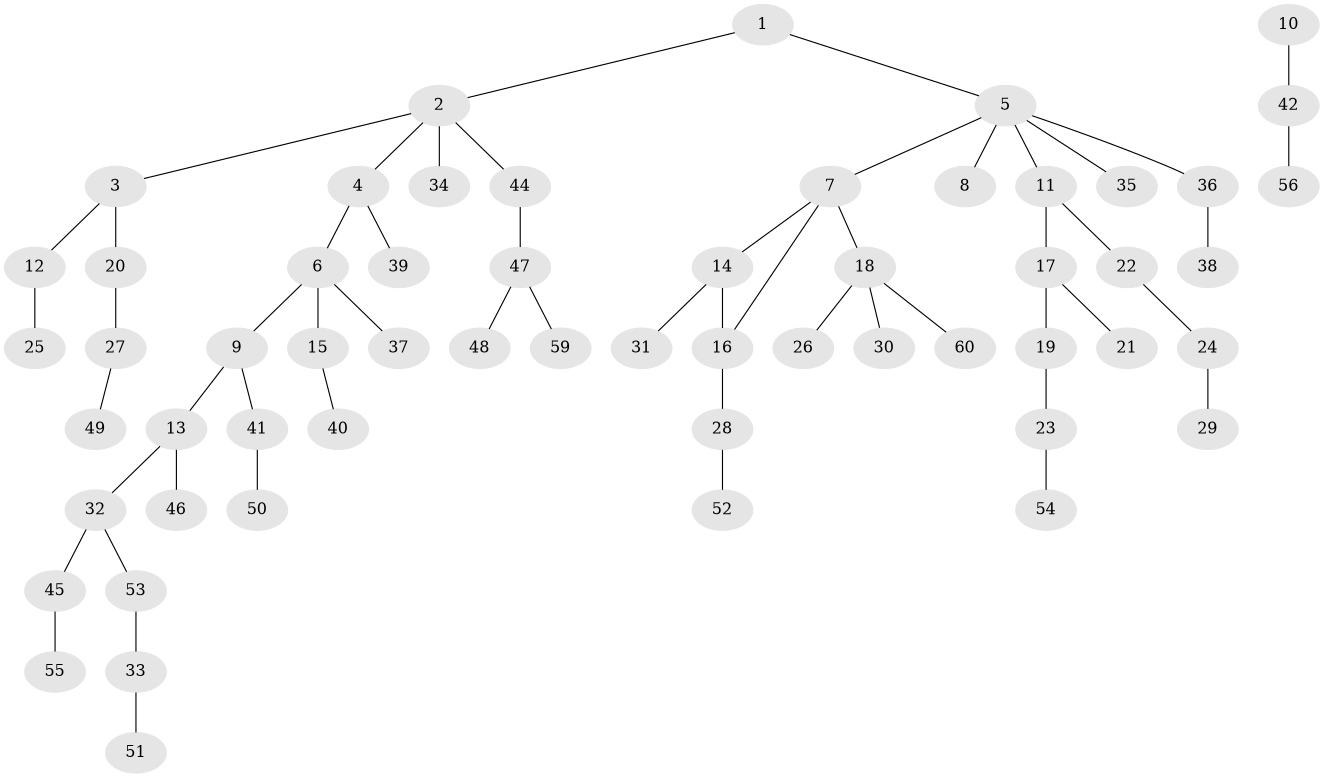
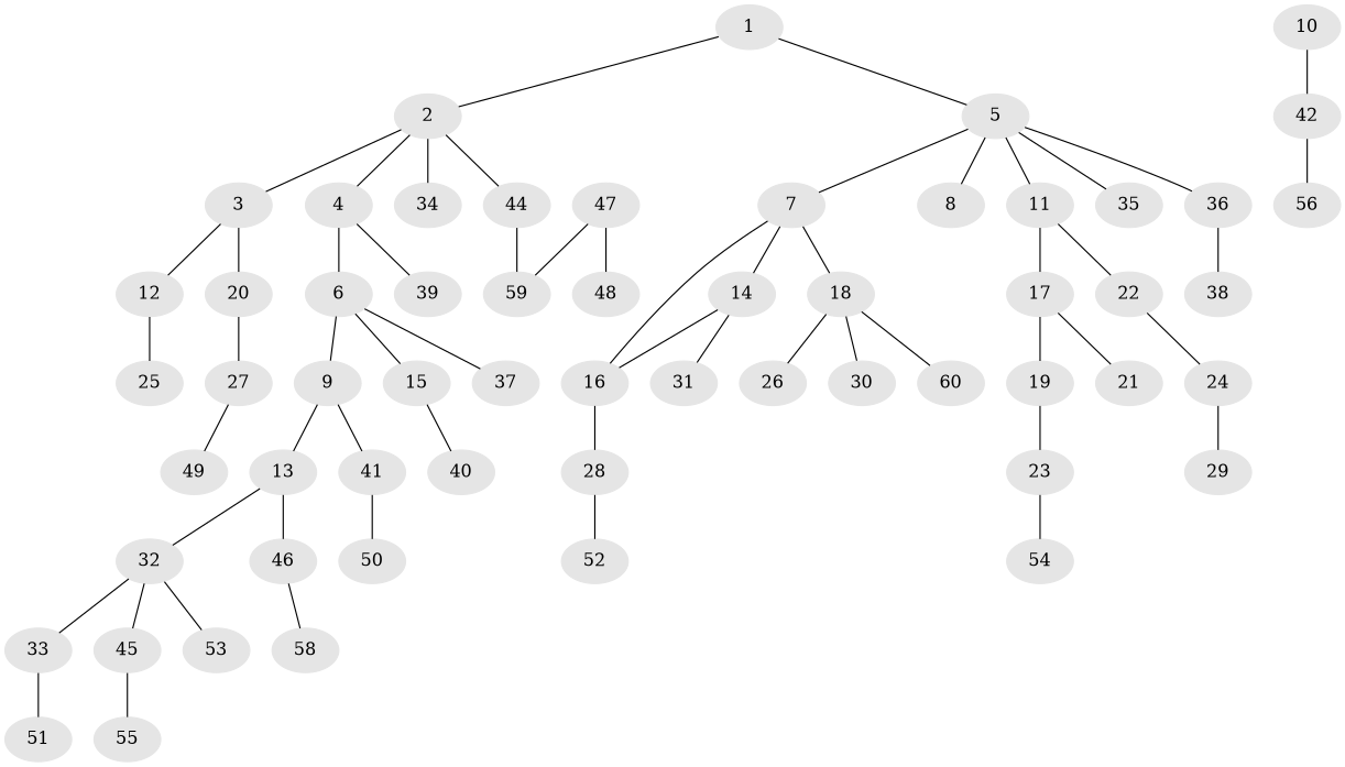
  graph {
    node [color=gray90 style=filled]
    1
    2
    5
    3
    4
    34
    44
    7
    8
    11
    35
    36
    12
    20
    6
    39
    47
    25
    27
    9
    15
    37
    14
    18
    16
    17
    22
    38
    13
    41
    40
    10
    42
    31
    26
    30
    60
    32
    46
    50
    56
    19
    21
    24
    33
    45
    53
+   58
    28
    52
    23
    54
    49
    29
    51
    55
    48
    59
    1 -- 2
    1 -- 5
    2 -- 3
    2 -- 4
    2 -- 34
    2 -- 44
    5 -- 7
    5 -- 8
    5 -- 11
    5 -- 35
    5 -- 36
    3 -- 12
    3 -- 20
    4 -- 6
    4 -- 39
-   44 -- 47
+   44 -- 59
    7 -- 14
    7 -- 18
    7 -- 16
    11 -- 17
    11 -- 22
    36 -- 38
    12 -- 25
    20 -- 27
    6 -- 9
    6 -- 15
    6 -- 37
    47 -- 48
    47 -- 59
    27 -- 49
    9 -- 13
    9 -- 41
    15 -- 40
    14 -- 16
    14 -- 31
    18 -- 26
    18 -- 30
    18 -- 60
    16 -- 28
    17 -- 19
    17 -- 21
    22 -- 24
    13 -- 32
    13 -- 46
    41 -- 50
    10 -- 42
    42 -- 56
-   53 -- 33
+   32 -- 33
    32 -- 45
    32 -- 53
+   46 -- 58
    19 -- 23
    24 -- 29
    33 -- 51
    45 -- 55
    28 -- 52
    23 -- 54
  }
